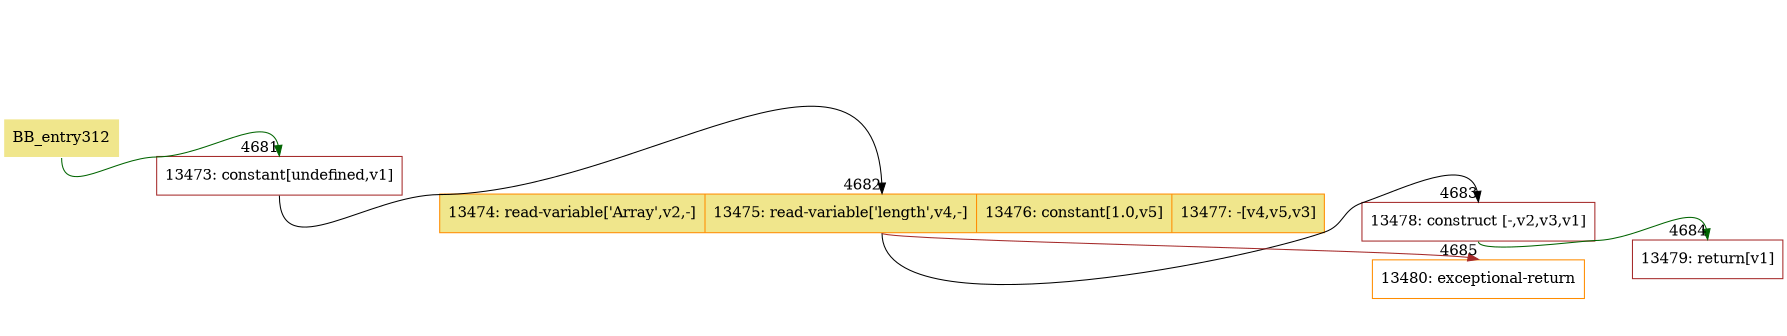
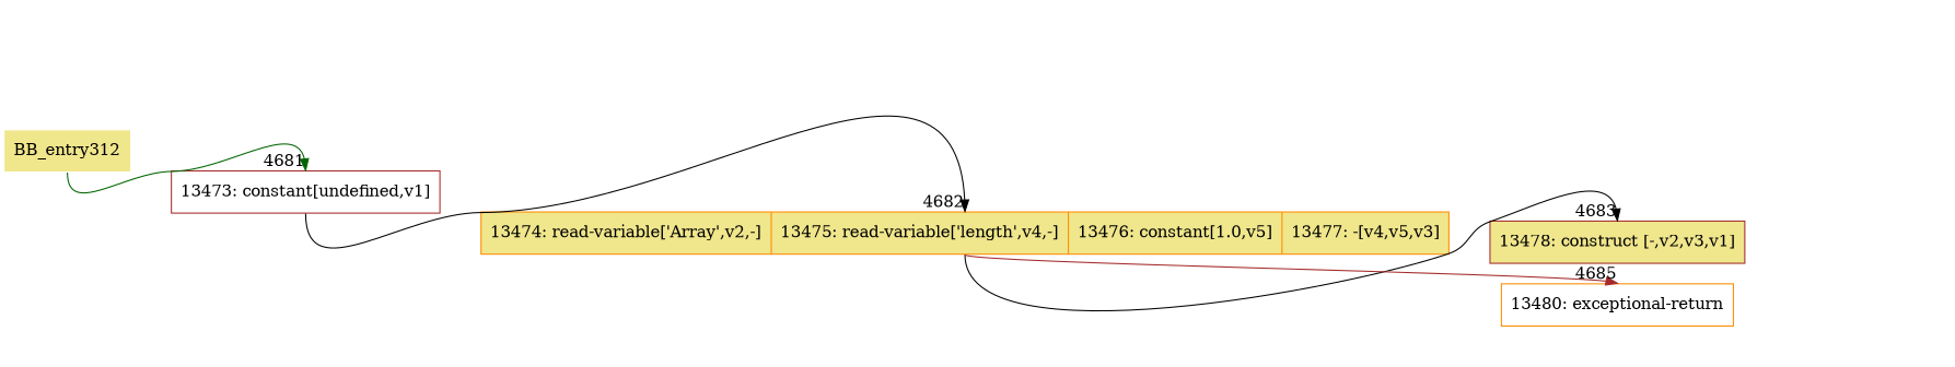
  digraph {
    rankdir=LR
    node [color=darkorange fillcolor=khaki shape=record style=filled]
    edge [color=darkgreen headport=n tailport=s]
    BB_entry312 [shape=none]
    n2 [color=brown fillcolor=white label="{13473: constant[undefined,v1]}"]
    n3 [label="{13474: read-variable['Array',v2,-]|13475: read-variable['length',v4,-]|13476: constant[1.0,v5]|13477: -[v4,v5,v3]}"]
-   n4 [color=brown fillcolor=white label="{13478: construct [-,v2,v3,v1]}"]
+   n4 [color=brown label="{13478: construct [-,v2,v3,v1]}"]
    n5 [fillcolor=white label="{13480: exceptional-return}"]
-   n6 [color=brown fillcolor=white label="{13479: return[v1]}"]
    BB_entry312 -> n2 [headlabel="    4681"]
    n2 -> n3 [color=black headlabel="      4682"]
    n3 -> n4 [color=black headlabel="      4683"]
    n3 -> n5 [color=brown headlabel="      4685"]
-   n4 -> n6 [headlabel="      4684"]
  }
